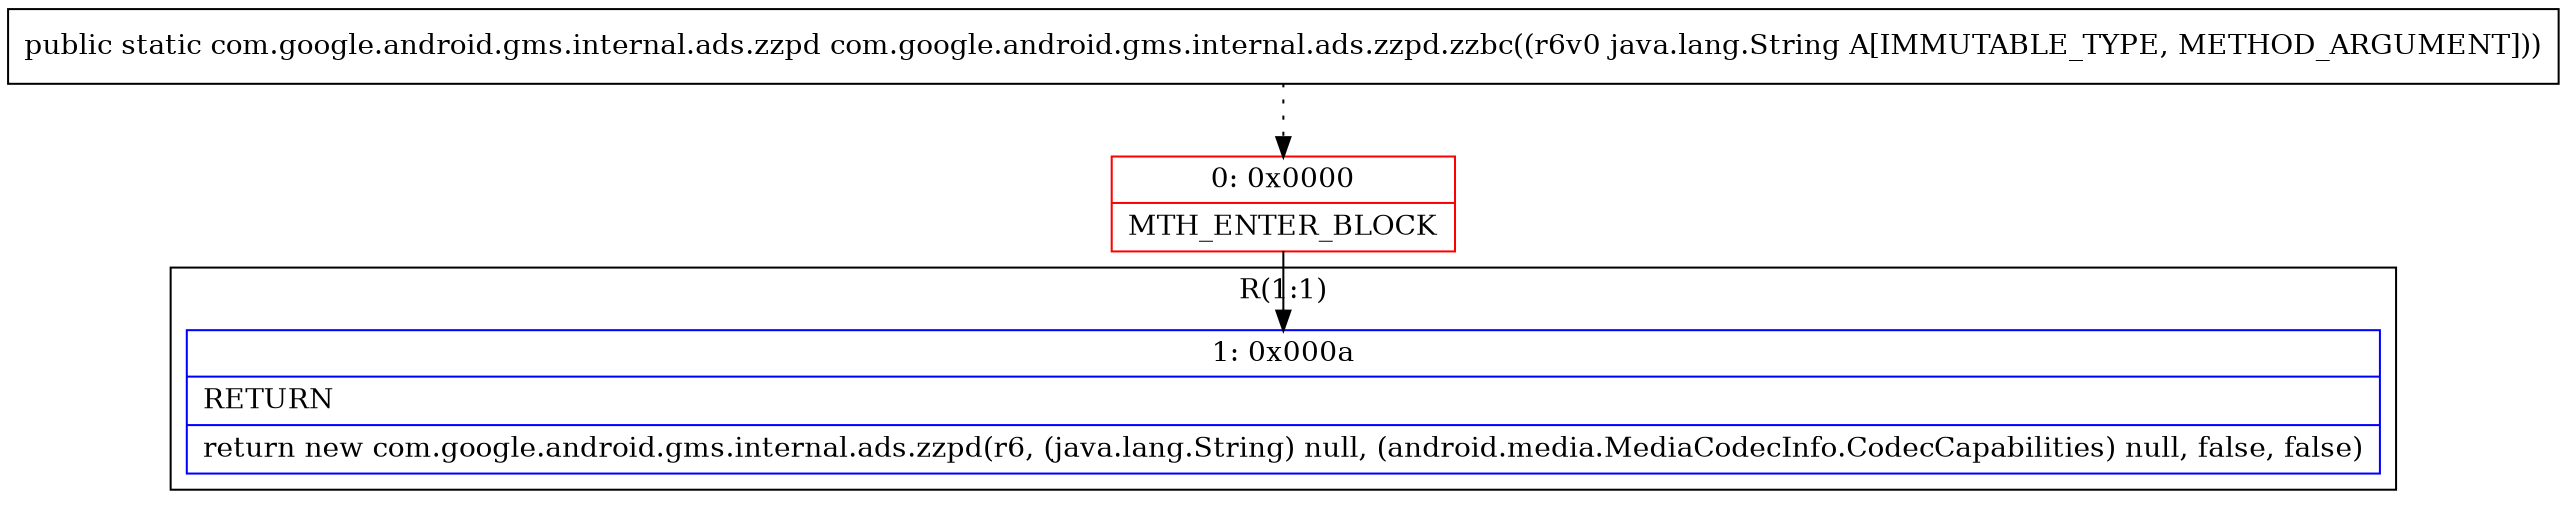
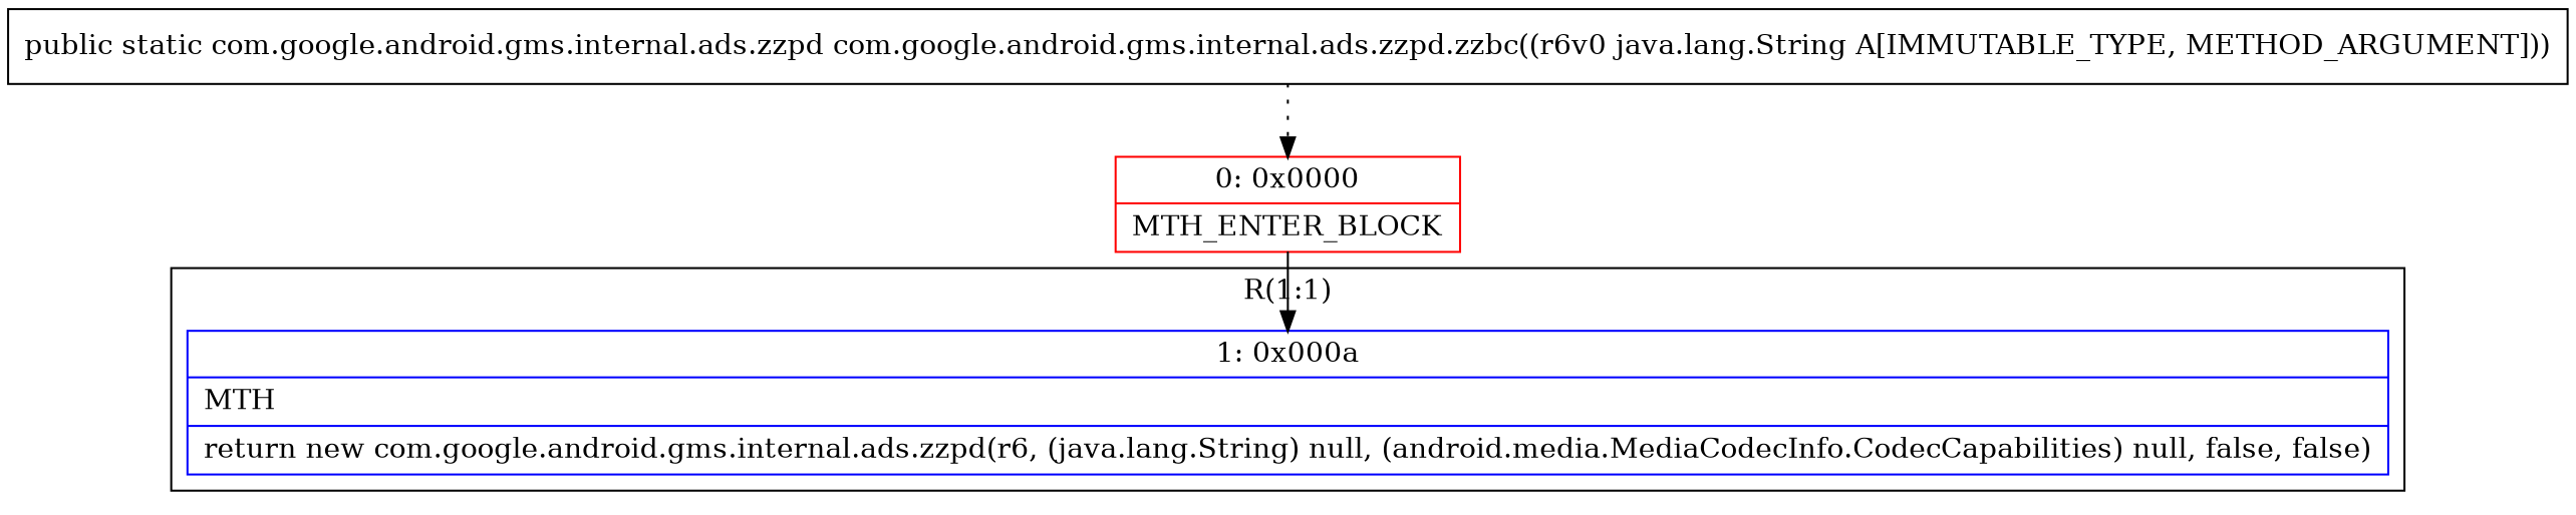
  digraph {
    node [shape=record]
-   n1 [color=blue label="{1\:\ 0x000a|RETURN\l|return new com.google.android.gms.internal.ads.zzpd(r6, (java.lang.String) null, (android.media.MediaCodecInfo.CodecCapabilities) null, false, false)\l}"]
+   n1 [color=blue label="{1\:\ 0x000a|MTH\l|return new com.google.android.gms.internal.ads.zzpd(r6, (java.lang.String) null, (android.media.MediaCodecInfo.CodecCapabilities) null, false, false)\l}"]
    n2 [color=red label="{0\:\ 0x0000|MTH_ENTER_BLOCK\l}"]
    n3 [label="{public static com.google.android.gms.internal.ads.zzpd com.google.android.gms.internal.ads.zzpd.zzbc((r6v0 java.lang.String A[IMMUTABLE_TYPE, METHOD_ARGUMENT])) }"]
    subgraph cluster_1 {
      label="R(1:1)"
      n1
    }
    n2 -> n1 [style=solid]
    n3 -> n2 [style=dotted]
  }
